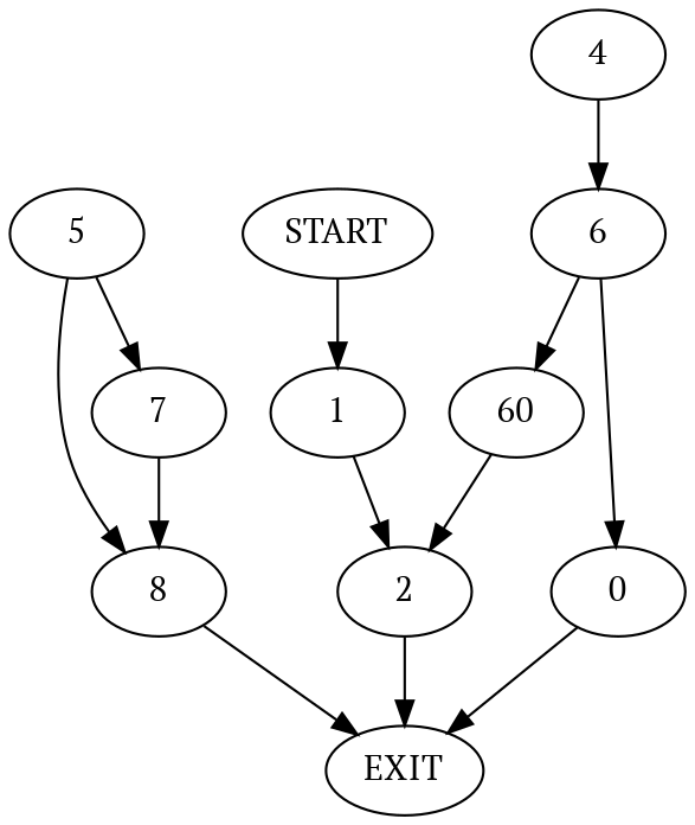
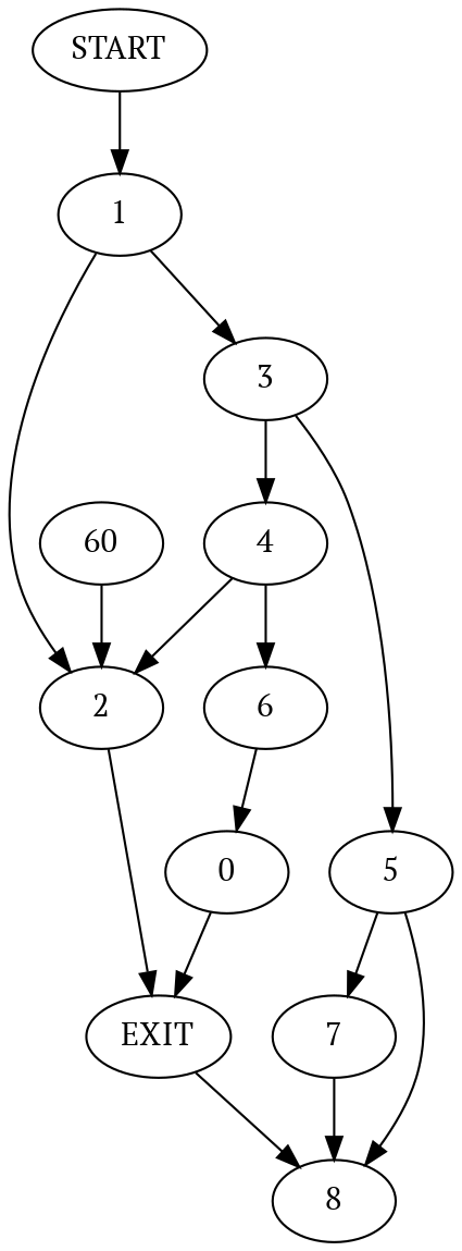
  digraph {
    fontname="PT Serif"
    node [fontname="PT Serif"]
    edge [fontname="PT Serif"]
    n1 [label=START]
    1
    2
+   3
    n5 [label=EXIT]
    4
    5
    6
    7
    8
    n11 [label=0]
    n12 [label=60]
    n1 -> 1
    1 -> 2
+   1 -> 3
    2 -> n5
+   3 -> 4
+   3 -> 5
+   4 -> 2
    4 -> 6
    5 -> 7
    5 -> 8
    6 -> n11
-   6 -> n12
    7 -> 8
-   8 -> n5
+   n5 -> 8
    n11 -> n5
    n12 -> 2
  }
